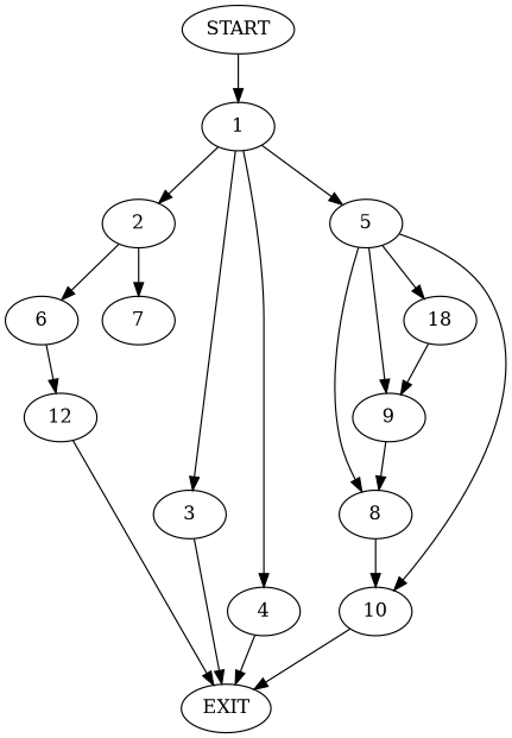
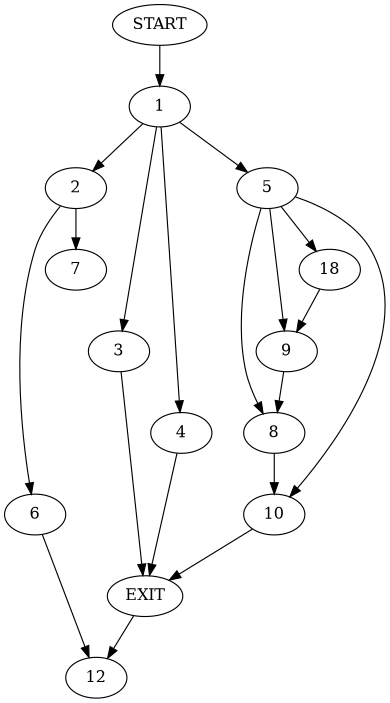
  digraph {
    n1 [label=START]
    1
    2
    3
    4
    5
    n7 [label=EXIT]
    6
    7
    8
    9
    10
    n13 [label=18]
    12
    n1 -> 1
    1 -> 2
    1 -> 3
    1 -> 4
    1 -> 5
    2 -> 6
    2 -> 7
    3 -> n7
    4 -> n7
    5 -> 8
    5 -> 9
    5 -> 10
    5 -> n13
    6 -> 12
    8 -> 10
    9 -> 8
    10 -> n7
    n13 -> 9
-   12 -> n7
+   n7 -> 12
  }
